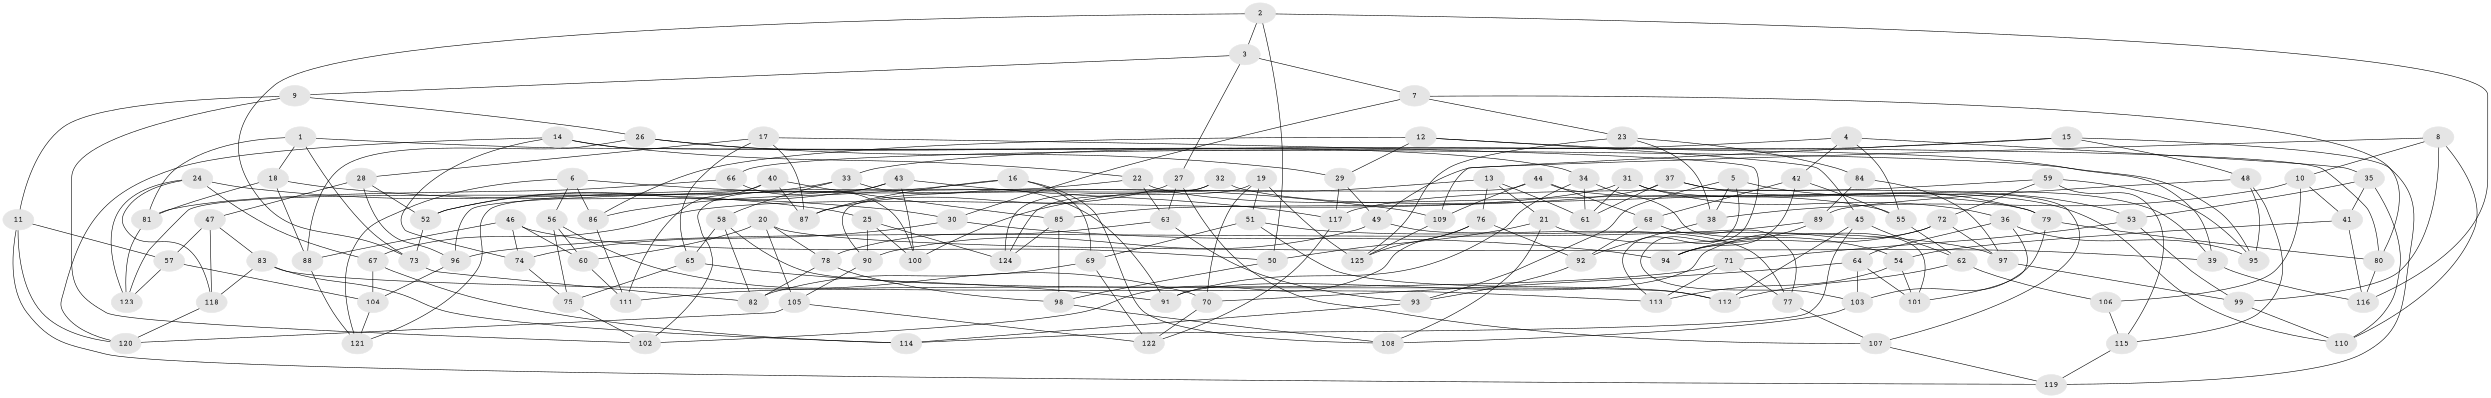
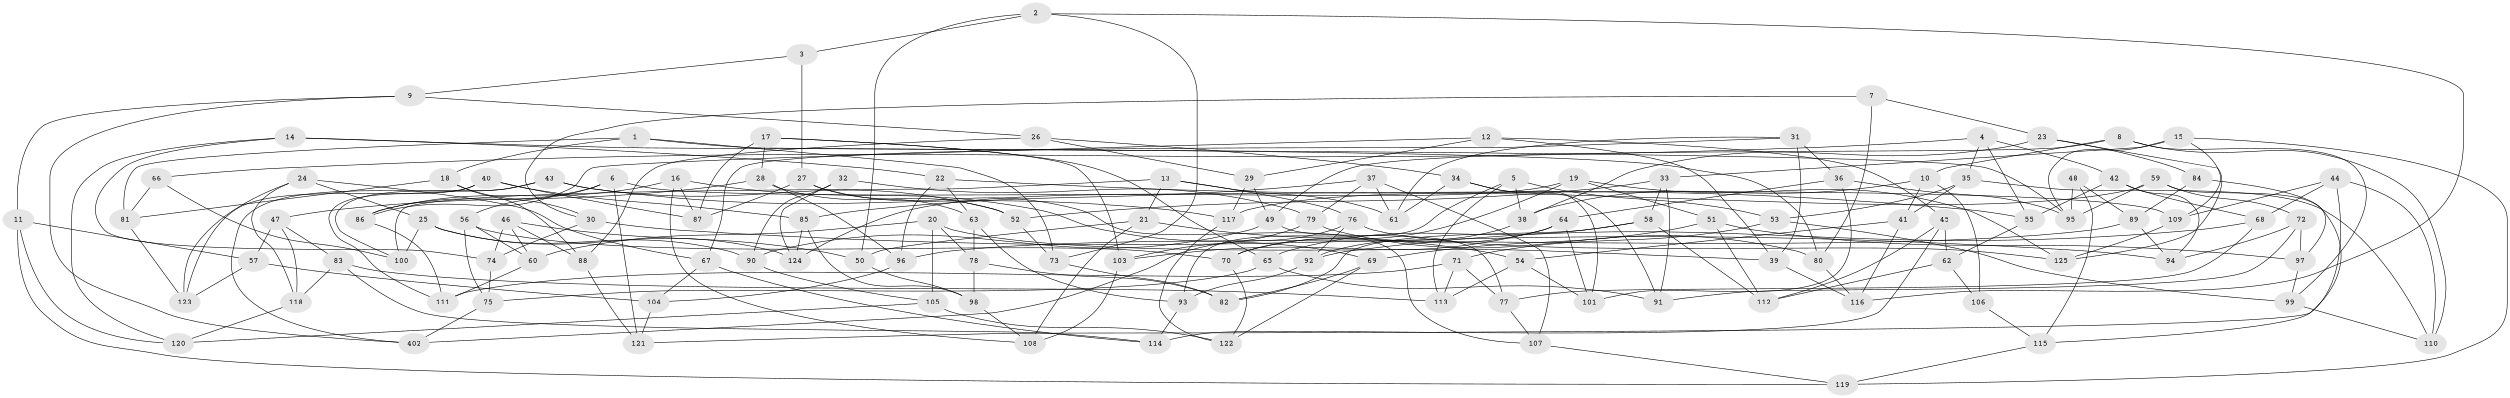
  graph {
    fontname="Courier Prime"
    node [color=gray90 fontname="Courier Prime" style=filled]
    edge [fontname="Courier Prime"]
    1
    18
    73
    81
    95
    30
    88
    82
    123
    2
    3
    50
    116
    7
    9
    27
    98
    23
    80
    11
    26
-   102
+   102 [label=402]
    87
    63
    107
    4
    35
    42
    55
    66
    53
    110
    41
    94
    68
    62
    100
    5
    38
    93
    113
    92
    99
    71
    114
    6
    56
    86
    109
    121
    70
    60
    75
    111
    125
    84
    74
    8
    10
    49
    106
    90
    77
    57
    119
    120
    29
    34
    54
    115
    104
    12
    39
    45
    117
    112
    13
    21
    61
    76
    108
    14
    22
    96
    15
    33
    48
    52
    58
    91
    89
    16
    69
    122
    17
    28
    65
    103
    47
    19
    51
    124
    97
    20
    78
    105
    101
    24
    25
    67
    118
    83
    31
    36
    64
    32
    79
    37
    85
    40
    43
    44
    46
    59
    72
    1 -- 18
    1 -- 73
    1 -- 81
    1 -- 95
    18 -- 81
    18 -- 30
    18 -- 88
    73 -- 82
    81 -- 123
    30 -- 94
    30 -- 74
    88 -- 121
    2 -- 73
    2 -- 3
    2 -- 50
    2 -- 116
-   3 -- 7
    3 -- 9
    3 -- 27
    50 -- 98
    7 -- 30
    7 -- 23
    7 -- 80
    9 -- 11
    9 -- 26
    9 -- 102
    27 -- 87
    27 -- 63
    27 -- 107
    98 -- 108
    23 -- 38
    23 -- 125
    23 -- 84
    80 -- 116
    11 -- 57
    11 -- 119
    11 -- 120
    26 -- 88
    26 -- 29
    26 -- 34
    63 -- 93
    63 -- 78
    107 -- 119
    4 -- 35
    4 -- 42
    4 -- 55
    4 -- 66
    35 -- 53
    35 -- 110
    35 -- 41
    42 -- 55
    42 -- 94
    42 -- 68
    55 -- 62
    66 -- 81
    66 -- 100
    53 -- 99
    53 -- 71
    41 -- 116
    41 -- 54
    68 -- 92
    68 -- 77
    62 -- 106
    62 -- 112
    5 -- 53
    5 -- 38
    5 -- 93
    5 -- 113
    38 -- 92
    93 -- 114
    92 -- 93
    99 -- 110
    71 -- 113
    71 -- 111
    71 -- 77
    6 -- 56
    6 -- 86
    6 -- 109
    6 -- 121
    56 -- 70
    56 -- 60
    56 -- 75
    86 -- 111
    109 -- 125
    70 -- 122
    60 -- 111
    75 -- 102
    84 -- 89
    84 -- 97
    74 -- 75
    8 -- 110
    8 -- 99
    8 -- 10
    8 -- 49
    10 -- 41
    10 -- 38
    10 -- 106
    49 -- 90
    49 -- 77
    106 -- 115
    90 -- 105
    77 -- 107
    57 -- 123
    57 -- 104
    29 -- 49
    29 -- 117
    34 -- 61
    34 -- 91
    34 -- 101
    54 -- 113
    54 -- 101
    115 -- 119
    104 -- 121
    12 -- 86
    12 -- 29
    12 -- 39
    12 -- 45
    39 -- 116
    45 -- 62
    45 -- 114
    45 -- 112
    117 -- 122
    13 -- 100
    13 -- 21
    13 -- 61
    13 -- 76
    21 -- 50
    21 -- 54
    21 -- 108
    76 -- 102
    76 -- 92
    76 -- 125
    14 -- 80
    14 -- 74
    14 -- 120
    14 -- 22
    22 -- 63
    22 -- 55
    22 -- 96
    96 -- 104
    15 -- 109
    15 -- 119
    15 -- 33
-   15 -- 48
+   15 -- 95
    33 -- 52
    33 -- 58
    33 -- 91
    48 -- 95
    48 -- 115
    48 -- 89
    52 -- 73
    58 -- 82
    58 -- 112
    58 -- 65
    89 -- 94
    89 -- 96
    16 -- 87
    16 -- 86
    16 -- 108
    16 -- 69
    69 -- 82
    69 -- 122
    17 -- 87
    17 -- 28
    17 -- 65
    17 -- 103
    28 -- 96
    28 -- 52
    28 -- 47
    65 -- 75
    65 -- 91
    103 -- 108
    47 -- 57
    47 -- 118
    47 -- 83
    19 -- 70
    19 -- 125
    19 -- 51
    19 -- 124
    51 -- 112
    51 -- 69
    51 -- 97
    97 -- 99
    20 -- 60
    20 -- 39
    20 -- 78
    20 -- 105
    78 -- 82
    78 -- 98
    105 -- 120
    105 -- 122
    24 -- 123
    24 -- 25
    24 -- 67
    24 -- 118
    25 -- 100
    25 -- 90
    25 -- 124
    67 -- 114
    67 -- 104
    118 -- 120
    83 -- 113
    83 -- 114
    83 -- 118
    31 -- 39
    31 -- 61
    31 -- 67
    31 -- 36
    36 -- 95
    36 -- 101
    36 -- 64
    64 -- 70
    64 -- 103
    64 -- 101
    32 -- 90
    32 -- 124
    32 -- 79
    79 -- 80
    79 -- 103
    37 -- 107
    37 -- 61
    37 -- 79
    37 -- 85
    85 -- 98
    85 -- 124
    40 -- 123
    40 -- 87
    40 -- 111
    40 -- 85
    43 -- 102
    43 -- 100
    43 -- 117
    43 -- 52
    44 -- 110
    44 -- 68
    44 -- 109
    44 -- 121
    46 -- 88
    46 -- 50
    46 -- 60
    46 -- 74
    59 -- 95
    59 -- 115
    59 -- 117
    59 -- 72
    72 -- 94
    72 -- 91
    72 -- 97
  }
